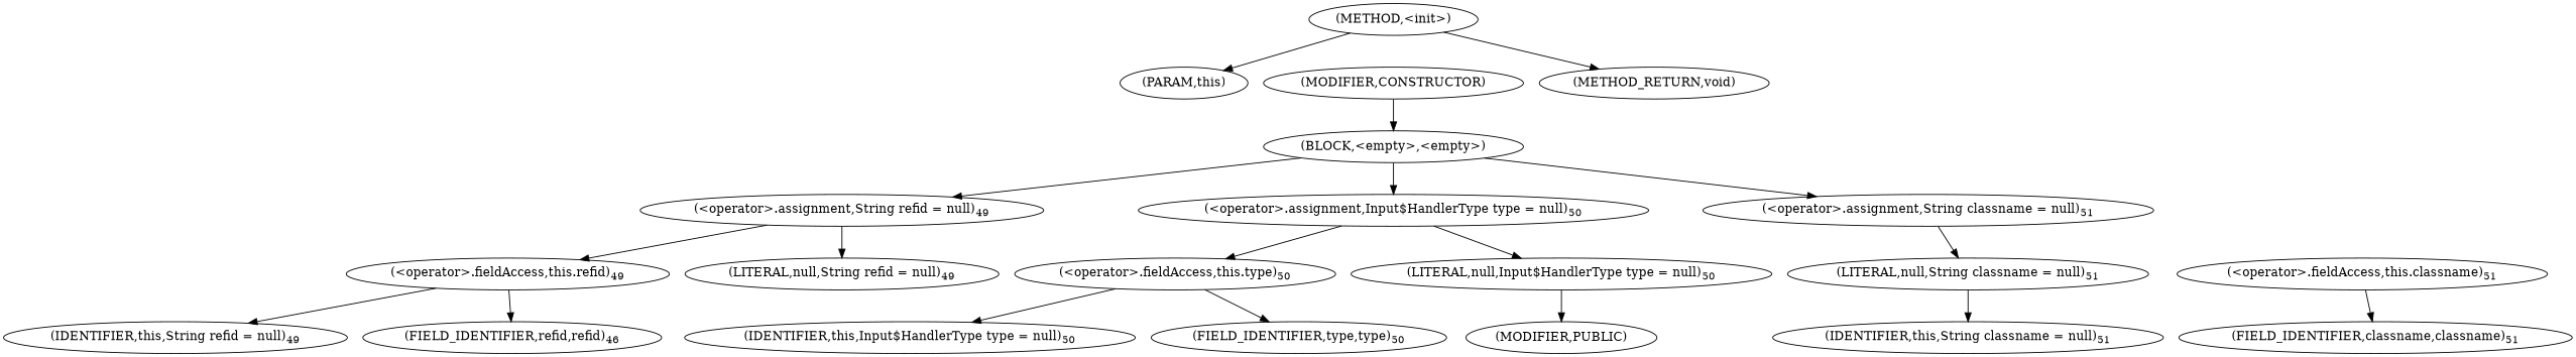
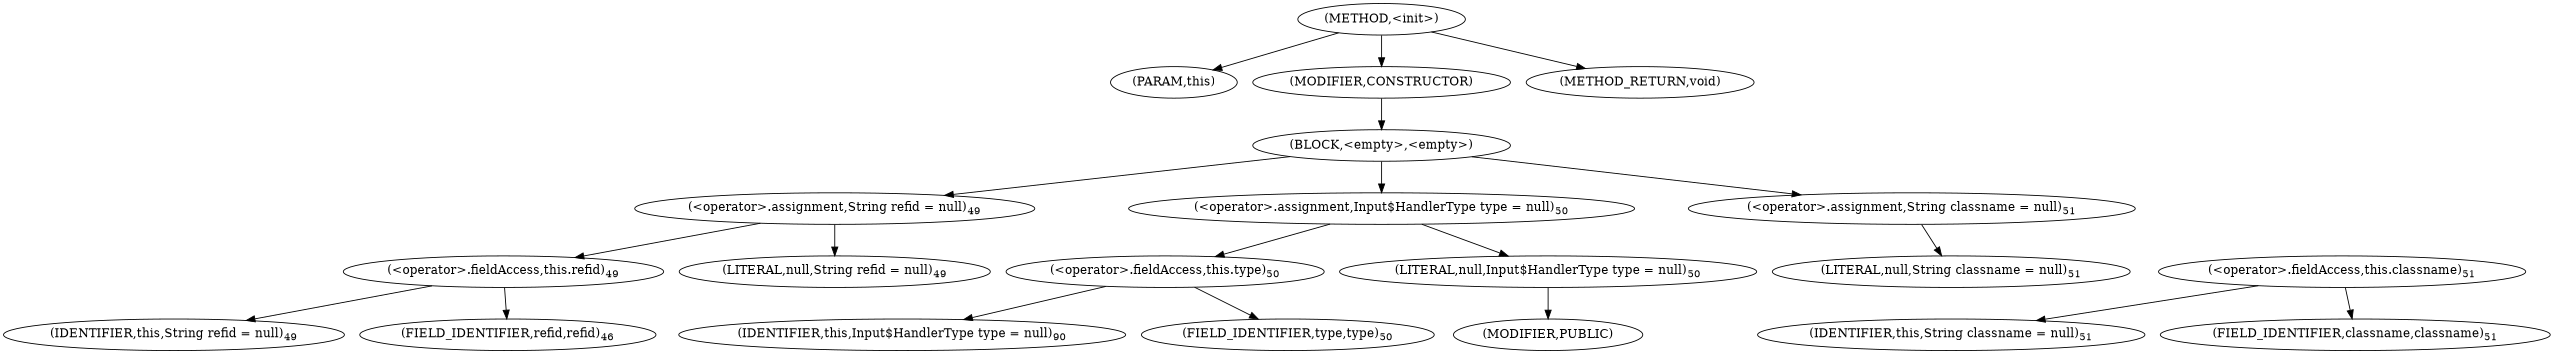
  digraph {
    n1 [label=<(METHOD,&lt;init&gt;)>]
    n2 [label=<(PARAM,this)>]
    n3 [label=<(MODIFIER,CONSTRUCTOR)>]
    n4 [label=<(METHOD_RETURN,void)>]
    n5 [label=<(BLOCK,&lt;empty&gt;,&lt;empty&gt;)>]
    n6 [label=<(&lt;operator&gt;.assignment,String refid = null)<SUB>49</SUB>>]
    n7 [label=<(&lt;operator&gt;.assignment,Input$HandlerType type = null)<SUB>50</SUB>>]
    n8 [label=<(&lt;operator&gt;.assignment,String classname = null)<SUB>51</SUB>>]
    n9 [label=<(MODIFIER,PUBLIC)>]
    n10 [label=<(&lt;operator&gt;.fieldAccess,this.refid)<SUB>49</SUB>>]
    n11 [label=<(LITERAL,null,String refid = null)<SUB>49</SUB>>]
    n12 [label=<(&lt;operator&gt;.fieldAccess,this.type)<SUB>50</SUB>>]
    n13 [label=<(LITERAL,null,Input$HandlerType type = null)<SUB>50</SUB>>]
    n14 [label=<(LITERAL,null,String classname = null)<SUB>51</SUB>>]
    n15 [label=<(IDENTIFIER,this,String refid = null)<SUB>49</SUB>>]
    n16 [label=<(FIELD_IDENTIFIER,refid,refid)<SUB>46</SUB>>]
-   n17 [label=<(IDENTIFIER,this,Input$HandlerType type = null)<SUB>50</SUB>>]
+   n17 [label=<(IDENTIFIER,this,Input$HandlerType type = null)<SUB>90</SUB>>]
    n18 [label=<(FIELD_IDENTIFIER,type,type)<SUB>50</SUB>>]
    n19 [label=<(&lt;operator&gt;.fieldAccess,this.classname)<SUB>51</SUB>>]
    n20 [label=<(IDENTIFIER,this,String classname = null)<SUB>51</SUB>>]
    n21 [label=<(FIELD_IDENTIFIER,classname,classname)<SUB>51</SUB>>]
    n1 -> n2
+   n1 -> n3
    n1 -> n4
    n3 -> n5
    n5 -> n6
    n5 -> n7
    n5 -> n8
    n6 -> n10
    n6 -> n11
    n7 -> n12
    n7 -> n13
    n8 -> n14
    n10 -> n15
    n10 -> n16
    n12 -> n17
    n12 -> n18
    n13 -> n9
-   n14 -> n20
+   n19 -> n20
    n19 -> n21
  }
